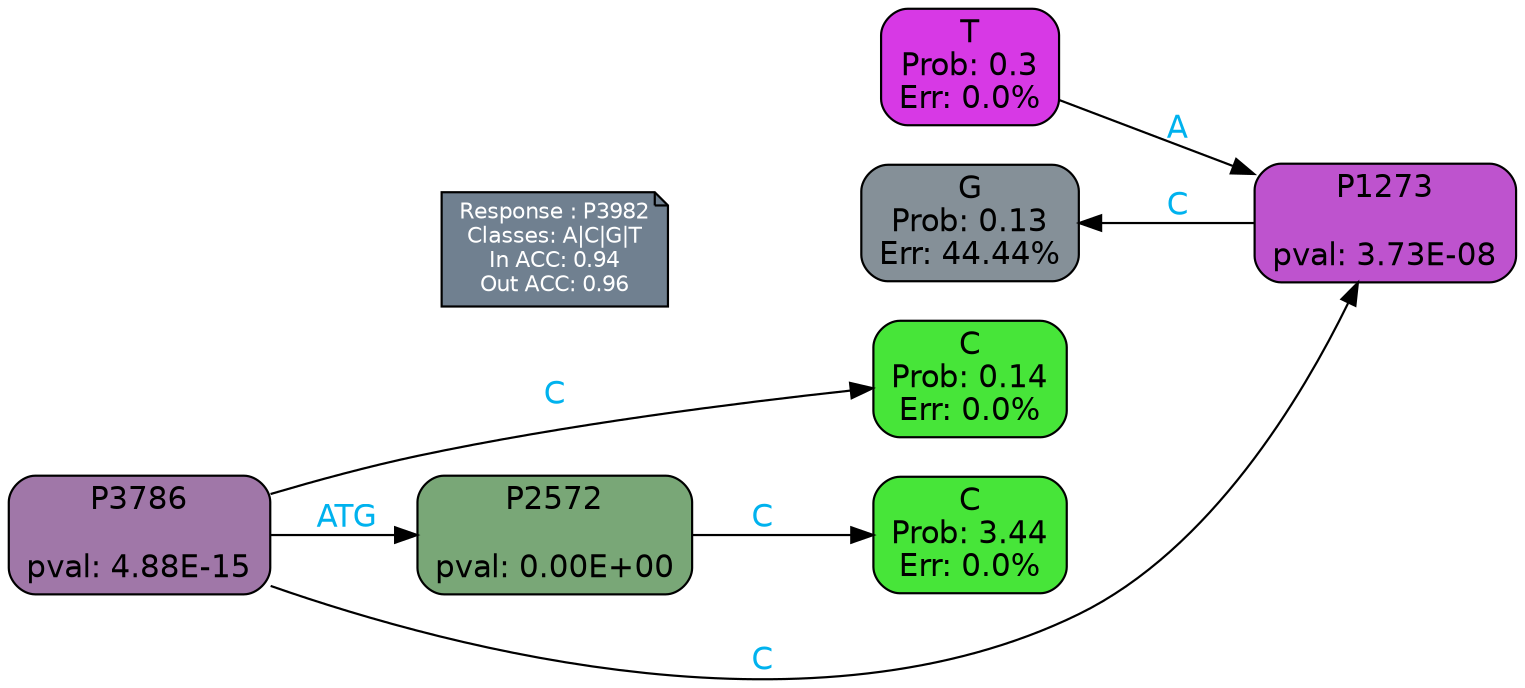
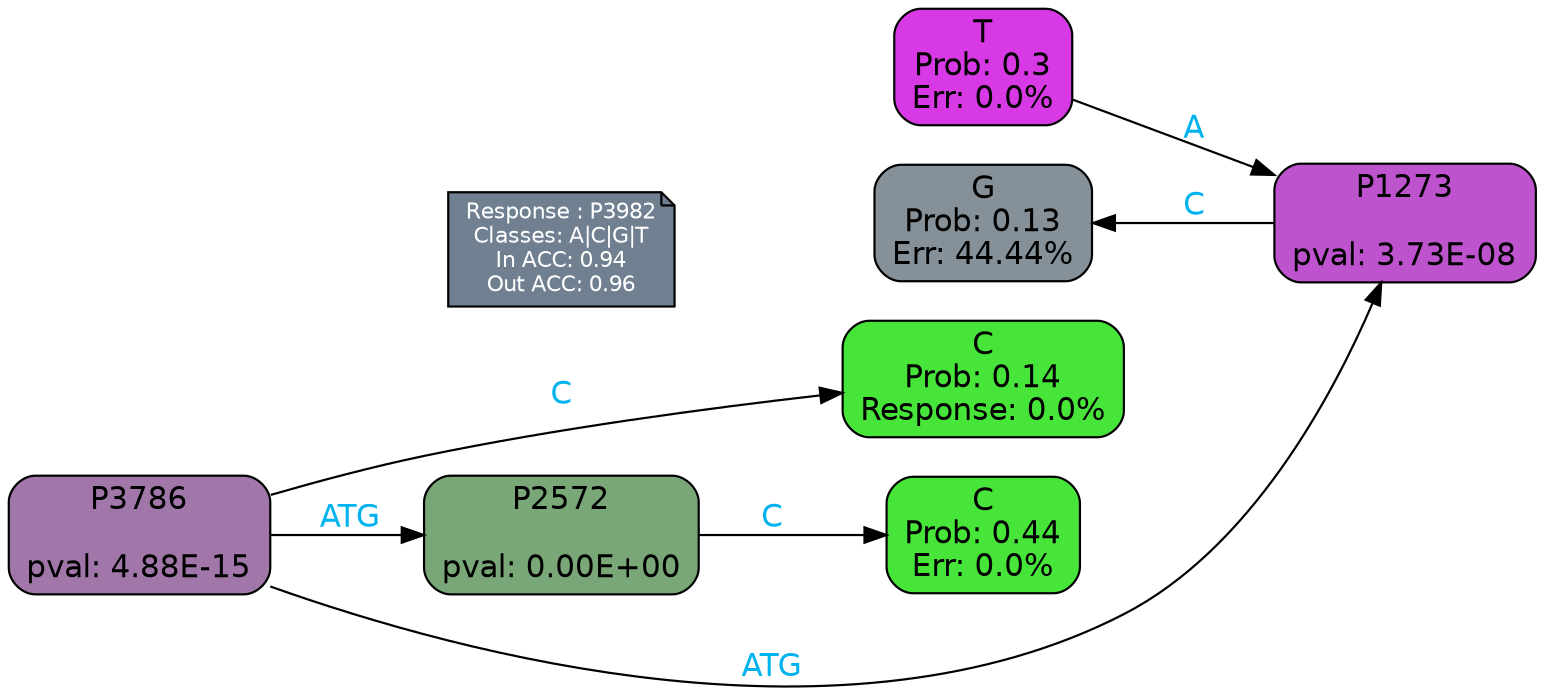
  digraph {
    rankdir=LR
    ranksep=equally
    splines=polylines
    node [color=black fillcolor="#47e539" fontname=helvetica shape=box style="filled, rounded"]
    edge [fontcolor=deepskyblue2 fontname=helvetica]
    n1 [fillcolor="#d739e5" label="T\nProb: 0.3\nErr: 0.0%"]
    n2 [fillcolor="#859098" label="G\nProb: 0.13\nErr: 44.44%"]
-   n3 [label="C\nProb: 0.14\nErr: 0.0%"]
-   n4 [label="C\nProb: 3.44\nErr: 0.0%"]
+   n3 [label="C\nProb: 0.14\nResponse: 0.0%"]
+   n4 [label="C\nProb: 0.44\nErr: 0.0%"]
    n5 [align=left fillcolor=slategray fontcolor=white fontsize=10 label="Response : P3982\nClasses: A|C|G|T\nIn ACC: 0.94\nOut ACC: 0.96\n" shape=note style=filled]
    n6 [fillcolor="#79a777" label="P2572\n\npval: 0.00E+00"]
    n7 [fillcolor="#be53ce" label="P1273\n\npval: 3.73E-08"]
    n8 [fillcolor="#a077a8" label="P3786\n\npval: 4.88E-15"]
    subgraph sub_1 {
      rank=same
      n1
      n2
      n3
      n4
    }
    subgraph sub_2 {
      rank=same
      n5
      n6
    }
    n1 -> n7 [label=A]
    n6 -> n4 [label=C]
    n7 -> n2 [label=C]
    n8 -> n3 [label=C]
    n8 -> n6 [label=ATG]
-   n8 -> n7 [label=C]
+   n8 -> n7 [label=ATG]
  }
